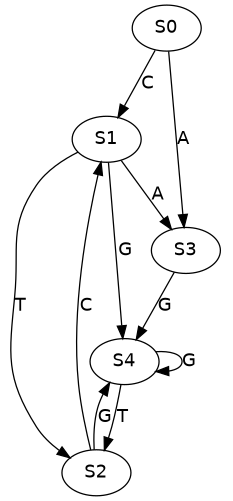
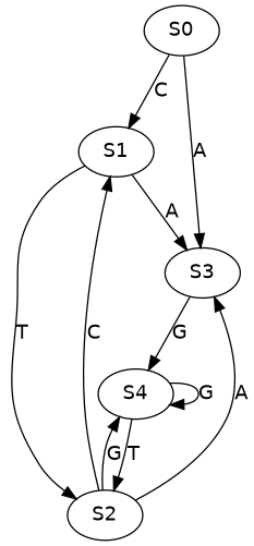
  strict digraph {
    fontname="DejaVu Sans"
    node [fontname="DejaVu Sans"]
    edge [fontname="DejaVu Sans"]
    S0
    S1
    S3
    S2
    S4
    S0 -> S1 [label=C]
    S0 -> S3 [label=A]
    S1 -> S3 [label=A]
    S1 -> S2 [label=T]
-   S1 -> S4 [label=G]
    S3 -> S4 [label=G]
    S2 -> S1 [label=C]
+   S2 -> S3 [label=A]
    S2 -> S4 [label=G]
    S4 -> S2 [label=T]
    S4 -> S4 [label=G]
  }
